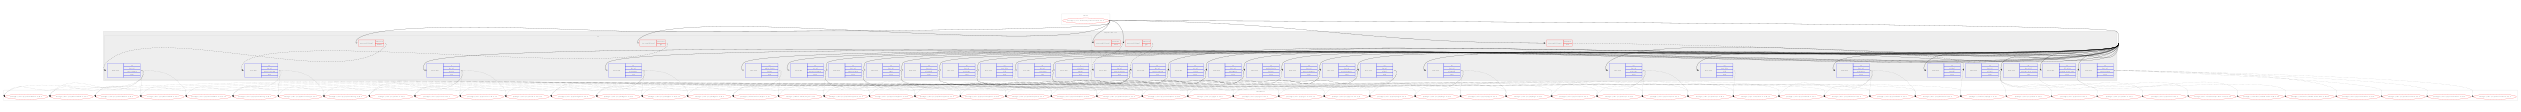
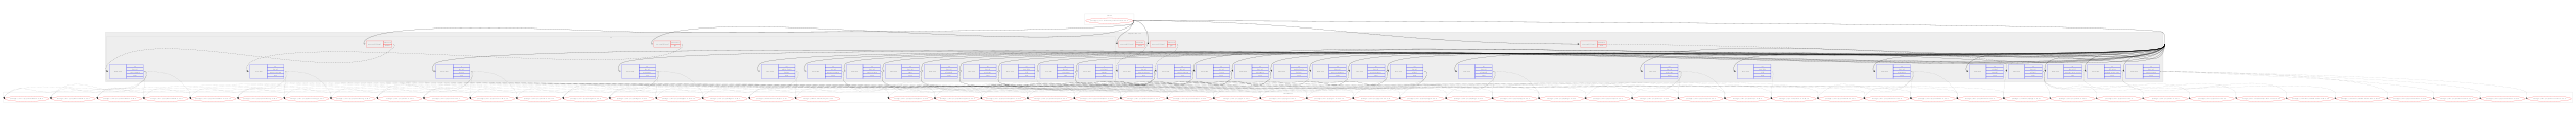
  digraph {
    compound=true
    concentrate=true
    fontname="IBM Plex Mono"
    fontsize=10
    newrank=true
    rankdir=TB
    ranksep=1.5
    node [color=red fontname="IBM Plex Mono" fontsize=10]
    edge [arrowhead=vee fontname="IBM Plex Mono" headport=w style=dotted tailport=e weight=100]
    n1 [label="portage://sci-astronomy/stellarium-0.49.2" width=4]
    n2 [color=blue label=<<TABLE BORDER="0" CELLBORDER="1" CELLSPACING="0" CELLPADDING="4" WIDTH="220"><TR><TD ROWSPAN="6" CELLPADDING="30">pack_dep</TD></TR><TR><TD WIDTH="110">no</TD></TR><TR><TD>dev-qt</TD></TR><TR><TD>qtpositioning</TD></TR><TR><TD>none</TD></TR><TR><TD></TD></TR></TABLE>> shape=none]
    n3 [label=<<TABLE BORDER="0" CELLBORDER="1" CELLSPACING="0" CELLPADDING="4"><TR><TD ROWSPAN="3" CELLPADDING="10">use_conditional</TD></TR><TR><TD>positive</TD></TR><TR><TD>gps</TD></TR></TABLE>> shape=none]
    n4 [color=blue label=<<TABLE BORDER="0" CELLBORDER="1" CELLSPACING="0" CELLPADDING="4" WIDTH="220"><TR><TD ROWSPAN="6" CELLPADDING="30">pack_dep</TD></TR><TR><TD WIDTH="110">no</TD></TR><TR><TD>dev-qt</TD></TR><TR><TD>qtmultimedia</TD></TR><TR><TD>none</TD></TR><TR><TD></TD></TR></TABLE>> shape=none]
    n5 [label=<<TABLE BORDER="0" CELLBORDER="1" CELLSPACING="0" CELLPADDING="4"><TR><TD ROWSPAN="3" CELLPADDING="10">use_conditional</TD></TR><TR><TD>positive</TD></TR><TR><TD>media</TD></TR></TABLE>> shape=none]
    n6 [color=blue label=<<TABLE BORDER="0" CELLBORDER="1" CELLSPACING="0" CELLPADDING="4" WIDTH="220"><TR><TD ROWSPAN="6" CELLPADDING="30">pack_dep</TD></TR><TR><TD WIDTH="110">no</TD></TR><TR><TD>dev-qt</TD></TR><TR><TD>qttest</TD></TR><TR><TD>none</TD></TR><TR><TD></TD></TR></TABLE>> shape=none]
    n7 [label=<<TABLE BORDER="0" CELLBORDER="1" CELLSPACING="0" CELLPADDING="4"><TR><TD ROWSPAN="3" CELLPADDING="10">use_conditional</TD></TR><TR><TD>positive</TD></TR><TR><TD>test</TD></TR></TABLE>> shape=none]
    n8 [color=blue label=<<TABLE BORDER="0" CELLBORDER="1" CELLSPACING="0" CELLPADDING="4" WIDTH="220"><TR><TD ROWSPAN="6" CELLPADDING="30">pack_dep</TD></TR><TR><TD WIDTH="110">no</TD></TR><TR><TD>dev-qt</TD></TR><TR><TD>qtconcurrent</TD></TR><TR><TD>none</TD></TR><TR><TD></TD></TR></TABLE>> shape=none]
    n9 [color=blue label=<<TABLE BORDER="0" CELLBORDER="1" CELLSPACING="0" CELLPADDING="4" WIDTH="220"><TR><TD ROWSPAN="6" CELLPADDING="30">pack_dep</TD></TR><TR><TD WIDTH="110">no</TD></TR><TR><TD>dev-qt</TD></TR><TR><TD>qtcore</TD></TR><TR><TD>none</TD></TR><TR><TD></TD></TR></TABLE>> shape=none]
    n10 [color=blue label=<<TABLE BORDER="0" CELLBORDER="1" CELLSPACING="0" CELLPADDING="4" WIDTH="220"><TR><TD ROWSPAN="6" CELLPADDING="30">pack_dep</TD></TR><TR><TD WIDTH="110">no</TD></TR><TR><TD>dev-qt</TD></TR><TR><TD>qtgui</TD></TR><TR><TD>none</TD></TR><TR><TD></TD></TR></TABLE>> shape=none]
    n11 [color=blue label=<<TABLE BORDER="0" CELLBORDER="1" CELLSPACING="0" CELLPADDING="4" WIDTH="220"><TR><TD ROWSPAN="6" CELLPADDING="30">pack_dep</TD></TR><TR><TD WIDTH="110">no</TD></TR><TR><TD>dev-qt</TD></TR><TR><TD>qtnetwork</TD></TR><TR><TD>none</TD></TR><TR><TD></TD></TR></TABLE>> shape=none]
    n12 [color=blue label=<<TABLE BORDER="0" CELLBORDER="1" CELLSPACING="0" CELLPADDING="4" WIDTH="220"><TR><TD ROWSPAN="6" CELLPADDING="30">pack_dep</TD></TR><TR><TD WIDTH="110">no</TD></TR><TR><TD>dev-qt</TD></TR><TR><TD>qtopengl</TD></TR><TR><TD>none</TD></TR><TR><TD></TD></TR></TABLE>> shape=none]
    n13 [color=blue label=<<TABLE BORDER="0" CELLBORDER="1" CELLSPACING="0" CELLPADDING="4" WIDTH="220"><TR><TD ROWSPAN="6" CELLPADDING="30">pack_dep</TD></TR><TR><TD WIDTH="110">no</TD></TR><TR><TD>dev-qt</TD></TR><TR><TD>qtprintsupport</TD></TR><TR><TD>none</TD></TR><TR><TD></TD></TR></TABLE>> shape=none]
    n14 [color=blue label=<<TABLE BORDER="0" CELLBORDER="1" CELLSPACING="0" CELLPADDING="4" WIDTH="220"><TR><TD ROWSPAN="6" CELLPADDING="30">pack_dep</TD></TR><TR><TD WIDTH="110">no</TD></TR><TR><TD>dev-qt</TD></TR><TR><TD>qtscript</TD></TR><TR><TD>none</TD></TR><TR><TD></TD></TR></TABLE>> shape=none]
    n15 [color=blue label=<<TABLE BORDER="0" CELLBORDER="1" CELLSPACING="0" CELLPADDING="4" WIDTH="220"><TR><TD ROWSPAN="6" CELLPADDING="30">pack_dep</TD></TR><TR><TD WIDTH="110">no</TD></TR><TR><TD>dev-util</TD></TR><TR><TD>desktop-file-utils</TD></TR><TR><TD>none</TD></TR><TR><TD></TD></TR></TABLE>> shape=none]
    n16 [color=blue label=<<TABLE BORDER="0" CELLBORDER="1" CELLSPACING="0" CELLPADDING="4" WIDTH="220"><TR><TD ROWSPAN="6" CELLPADDING="30">pack_dep</TD></TR><TR><TD WIDTH="110">no</TD></TR><TR><TD>dev-qt</TD></TR><TR><TD>qtserialport</TD></TR><TR><TD>none</TD></TR><TR><TD></TD></TR></TABLE>> shape=none]
    n17 [color=blue label=<<TABLE BORDER="0" CELLBORDER="1" CELLSPACING="0" CELLPADDING="4" WIDTH="220"><TR><TD ROWSPAN="6" CELLPADDING="30">pack_dep</TD></TR><TR><TD WIDTH="110">no</TD></TR><TR><TD>dev-qt</TD></TR><TR><TD>qtwidgets</TD></TR><TR><TD>none</TD></TR><TR><TD></TD></TR></TABLE>> shape=none]
    n18 [color=blue label=<<TABLE BORDER="0" CELLBORDER="1" CELLSPACING="0" CELLPADDING="4" WIDTH="220"><TR><TD ROWSPAN="6" CELLPADDING="30">pack_dep</TD></TR><TR><TD WIDTH="110">no</TD></TR><TR><TD>media-fonts</TD></TR><TR><TD>dejavu</TD></TR><TR><TD>none</TD></TR><TR><TD></TD></TR></TABLE>> shape=none]
    n19 [color=blue label=<<TABLE BORDER="0" CELLBORDER="1" CELLSPACING="0" CELLPADDING="4" WIDTH="220"><TR><TD ROWSPAN="6" CELLPADDING="30">pack_dep</TD></TR><TR><TD WIDTH="110">no</TD></TR><TR><TD>sys-libs</TD></TR><TR><TD>zlib</TD></TR><TR><TD>none</TD></TR><TR><TD></TD></TR></TABLE>> shape=none]
    n20 [color=blue label=<<TABLE BORDER="0" CELLBORDER="1" CELLSPACING="0" CELLPADDING="4" WIDTH="220"><TR><TD ROWSPAN="6" CELLPADDING="30">pack_dep</TD></TR><TR><TD WIDTH="110">no</TD></TR><TR><TD>virtual</TD></TR><TR><TD>opengl</TD></TR><TR><TD>none</TD></TR><TR><TD></TD></TR></TABLE>> shape=none]
    n21 [color=blue label=<<TABLE BORDER="0" CELLBORDER="1" CELLSPACING="0" CELLPADDING="4" WIDTH="220"><TR><TD ROWSPAN="6" CELLPADDING="30">pack_dep</TD></TR><TR><TD WIDTH="110">no</TD></TR><TR><TD>x11-misc</TD></TR><TR><TD>shared-mime-info</TD></TR><TR><TD>none</TD></TR><TR><TD></TD></TR></TABLE>> shape=none]
    n22 [color=blue label=<<TABLE BORDER="0" CELLBORDER="1" CELLSPACING="0" CELLPADDING="4" WIDTH="220"><TR><TD ROWSPAN="6" CELLPADDING="30">pack_dep</TD></TR><TR><TD WIDTH="110">no</TD></TR><TR><TD>dev-qt</TD></TR><TR><TD>qtpositioning</TD></TR><TR><TD>none</TD></TR><TR><TD></TD></TR></TABLE>> shape=none]
    n23 [label=<<TABLE BORDER="0" CELLBORDER="1" CELLSPACING="0" CELLPADDING="4"><TR><TD ROWSPAN="3" CELLPADDING="10">use_conditional</TD></TR><TR><TD>positive</TD></TR><TR><TD>gps</TD></TR></TABLE>> shape=none]
    n24 [color=blue label=<<TABLE BORDER="0" CELLBORDER="1" CELLSPACING="0" CELLPADDING="4" WIDTH="220"><TR><TD ROWSPAN="6" CELLPADDING="30">pack_dep</TD></TR><TR><TD WIDTH="110">no</TD></TR><TR><TD>dev-qt</TD></TR><TR><TD>qtmultimedia</TD></TR><TR><TD>none</TD></TR><TR><TD></TD></TR></TABLE>> shape=none]
    n25 [label=<<TABLE BORDER="0" CELLBORDER="1" CELLSPACING="0" CELLPADDING="4"><TR><TD ROWSPAN="3" CELLPADDING="10">use_conditional</TD></TR><TR><TD>positive</TD></TR><TR><TD>media</TD></TR></TABLE>> shape=none]
    n26 [color=blue label=<<TABLE BORDER="0" CELLBORDER="1" CELLSPACING="0" CELLPADDING="4" WIDTH="220"><TR><TD ROWSPAN="6" CELLPADDING="30">pack_dep</TD></TR><TR><TD WIDTH="110">no</TD></TR><TR><TD>dev-qt</TD></TR><TR><TD>qtcore</TD></TR><TR><TD>none</TD></TR><TR><TD></TD></TR></TABLE>> shape=none]
    n27 [color=blue label=<<TABLE BORDER="0" CELLBORDER="1" CELLSPACING="0" CELLPADDING="4" WIDTH="220"><TR><TD ROWSPAN="6" CELLPADDING="30">pack_dep</TD></TR><TR><TD WIDTH="110">no</TD></TR><TR><TD>dev-qt</TD></TR><TR><TD>qtgui</TD></TR><TR><TD>none</TD></TR><TR><TD></TD></TR></TABLE>> shape=none]
    n28 [color=blue label=<<TABLE BORDER="0" CELLBORDER="1" CELLSPACING="0" CELLPADDING="4" WIDTH="220"><TR><TD ROWSPAN="6" CELLPADDING="30">pack_dep</TD></TR><TR><TD WIDTH="110">no</TD></TR><TR><TD>dev-qt</TD></TR><TR><TD>qtnetwork</TD></TR><TR><TD>none</TD></TR><TR><TD></TD></TR></TABLE>> shape=none]
    n29 [color=blue label=<<TABLE BORDER="0" CELLBORDER="1" CELLSPACING="0" CELLPADDING="4" WIDTH="220"><TR><TD ROWSPAN="6" CELLPADDING="30">pack_dep</TD></TR><TR><TD WIDTH="110">no</TD></TR><TR><TD>dev-qt</TD></TR><TR><TD>qtprintsupport</TD></TR><TR><TD>none</TD></TR><TR><TD></TD></TR></TABLE>> shape=none]
    n30 [color=blue label=<<TABLE BORDER="0" CELLBORDER="1" CELLSPACING="0" CELLPADDING="4" WIDTH="220"><TR><TD ROWSPAN="6" CELLPADDING="30">pack_dep</TD></TR><TR><TD WIDTH="110">no</TD></TR><TR><TD>dev-qt</TD></TR><TR><TD>qtopengl</TD></TR><TR><TD>none</TD></TR><TR><TD></TD></TR></TABLE>> shape=none]
    n31 [color=blue label=<<TABLE BORDER="0" CELLBORDER="1" CELLSPACING="0" CELLPADDING="4" WIDTH="220"><TR><TD ROWSPAN="6" CELLPADDING="30">pack_dep</TD></TR><TR><TD WIDTH="110">no</TD></TR><TR><TD>sys-libs</TD></TR><TR><TD>zlib</TD></TR><TR><TD>none</TD></TR><TR><TD></TD></TR></TABLE>> shape=none]
    n32 [color=blue label=<<TABLE BORDER="0" CELLBORDER="1" CELLSPACING="0" CELLPADDING="4" WIDTH="220"><TR><TD ROWSPAN="6" CELLPADDING="30">pack_dep</TD></TR><TR><TD WIDTH="110">no</TD></TR><TR><TD>dev-qt</TD></TR><TR><TD>qtscript</TD></TR><TR><TD>none</TD></TR><TR><TD></TD></TR></TABLE>> shape=none]
    n33 [color=blue label=<<TABLE BORDER="0" CELLBORDER="1" CELLSPACING="0" CELLPADDING="4" WIDTH="220"><TR><TD ROWSPAN="6" CELLPADDING="30">pack_dep</TD></TR><TR><TD WIDTH="110">no</TD></TR><TR><TD>dev-qt</TD></TR><TR><TD>qtserialport</TD></TR><TR><TD>none</TD></TR><TR><TD></TD></TR></TABLE>> shape=none]
    n34 [color=blue label=<<TABLE BORDER="0" CELLBORDER="1" CELLSPACING="0" CELLPADDING="4" WIDTH="220"><TR><TD ROWSPAN="6" CELLPADDING="30">pack_dep</TD></TR><TR><TD WIDTH="110">no</TD></TR><TR><TD>dev-qt</TD></TR><TR><TD>qtwidgets</TD></TR><TR><TD>none</TD></TR><TR><TD></TD></TR></TABLE>> shape=none]
    n35 [color=blue label=<<TABLE BORDER="0" CELLBORDER="1" CELLSPACING="0" CELLPADDING="4" WIDTH="220"><TR><TD ROWSPAN="6" CELLPADDING="30">pack_dep</TD></TR><TR><TD WIDTH="110">no</TD></TR><TR><TD>media-fonts</TD></TR><TR><TD>dejavu</TD></TR><TR><TD>none</TD></TR><TR><TD></TD></TR></TABLE>> shape=none]
    n36 [color=blue label=<<TABLE BORDER="0" CELLBORDER="1" CELLSPACING="0" CELLPADDING="4" WIDTH="220"><TR><TD ROWSPAN="6" CELLPADDING="30">pack_dep</TD></TR><TR><TD WIDTH="110">no</TD></TR><TR><TD>virtual</TD></TR><TR><TD>opengl</TD></TR><TR><TD>none</TD></TR><TR><TD></TD></TR></TABLE>> shape=none]
    n37 [label="portage://dev-qt/qtmultimedia-5.14.0" width=4]
    n38 [label="portage://dev-qt/qtmultimedia-5.13.2-r1" width=4]
    n39 [label="portage://dev-qt/qtmultimedia-5.13.2" width=4]
    n40 [label="portage://dev-qt/qtmultimedia-5.12.5" width=4]
    n41 [label="portage://dev-qt/qtmultimedia-5.12.3" width=4]
    n42 [label="portage://dev-qt/qtpositioning-5.13.2" width=4]
    n43 [label="portage://dev-qt/qtpositioning-5.12.5" width=4]
    n44 [label="portage://dev-qt/qtpositioning-5.12.3" width=4]
    n45 [label="portage://dev-qt/qttest-5.14.0" width=4]
    n46 [label="portage://dev-qt/qttest-5.13.2" width=4]
    n47 [label="portage://dev-qt/qttest-5.12.5" width=4]
    n48 [label="portage://dev-qt/qttest-5.12.3" width=4]
    n49 [label="portage://dev-qt/qtconcurrent-5.14.0" width=4]
    n50 [label="portage://dev-qt/qtconcurrent-5.13.2" width=4]
    n51 [label="portage://dev-qt/qtconcurrent-5.12.5" width=4]
    n52 [label="portage://dev-qt/qtconcurrent-5.12.3" width=4]
    n53 [label="portage://dev-qt/qtcore-5.14.0" width=4]
    n54 [label="portage://dev-qt/qtcore-5.13.2-r1" width=4]
    n55 [label="portage://dev-qt/qtcore-5.12.5-r1" width=4]
    n56 [label="portage://dev-qt/qtcore-5.12.3" width=4]
    n57 [label="portage://dev-qt/qtgui-5.14.4-r1" width=4]
    n58 [label="portage://dev-qt/qtgui-5.13.2" width=4]
    n59 [label="portage://dev-qt/qtgui-5.12.5" width=4]
    n60 [label="portage://dev-qt/qtgui-5.12.3-r1" width=4]
    n61 [label="portage://dev-qt/qtnetwork-5.14.0" width=4]
    n62 [label="portage://dev-qt/qtnetwork-5.13.2" width=4]
    n63 [label="portage://dev-qt/qtnetwork-5.12.5" width=4]
    n64 [label="portage://dev-qt/qtnetwork-5.12.3" width=4]
    n65 [label="portage://dev-qt/qtopengl-5.14.0" width=4]
    n66 [label="portage://dev-qt/qtopengl-5.13.2" width=4]
    n67 [label="portage://dev-qt/qtopengl-5.12.5" width=4]
    n68 [label="portage://dev-qt/qtopengl-5.12.3" width=4]
    n69 [label="portage://dev-qt/qtprintsupport-5.14.0" width=4]
-   n70 [label="portage://dev-qt/qtprintsupport-5.13.2" width=4]
    n71 [label="portage://dev-qt/qtprintsupport-5.12.5" width=4]
    n72 [label="portage://dev-qt/qtprintsupport-5.12.3" width=4]
    n73 [label="portage://dev-qt/qtscript-5.14.0" width=4]
    n74 [label="portage://dev-qt/qtscript-5.13.2" width=4]
    n75 [label="portage://dev-qt/qtscript-5.12.5" width=4]
    n76 [label="portage://dev-qt/qtscript-5.12.3" width=4]
    n77 [label="portage://dev-qt/qtserialport-5.14.0" width=4]
    n78 [label="portage://dev-qt/qtserialport-7.13.2" width=4]
    n79 [label="portage://dev-qt/qtserialport-5.12.5" width=4]
    n80 [label="portage://dev-qt/qtserialport-5.12.3" width=4]
    n81 [label="portage://dev-qt/qtwidgets-5.14.0" width=4]
    n82 [label="portage://dev-qt/qtwidgets-5.13.2" width=4]
    n83 [label="portage://dev-qt/qtwidgets-5.12.5-r1" width=4]
    n84 [label="portage://dev-qt/qtwidgets-5.12.4" width=4]
    n85 [label="portage://dev-util/desktop-file-utils-0.24" width=4]
    n86 [label="portage://media-fonts/dejavu-2.37" width=4]
    n87 [label="portage://media-fonts/dejavu-2.35" width=4]
    n88 [label="portage://sys-libs/zlib-1.2.11-r2" width=4]
    n89 [label="portage://virtual/opengl-7.0-r2" width=4]
    n90 [label="portage://x11-misc/shared-mime-info-1.10-r1" width=4]
    n91 [label="portage://x11-misc/shared-mime-info-1.10" width=4]
    subgraph cluster_1 {
      color=gray
      label=<<i>ebuild</i>>
      n1
    }
    subgraph cluster_2 {
      color=gray
      label=<<i>dependencies</i>>
      subgraph cluster_3 {
        color=gray
        fillcolor="#eeeeee"
        label=<<i>compile</i>>
        style=filled
        subgraph sub_4 {
          color=gray
          fillcolor="#eeeeee"
          label=<<i>compile</i>>
          style=filled
          n3
          subgraph sub_5 {
            color=gray
            fillcolor="#eeeeee"
            label=<<i>compile</i>>
            style=filled
            n2
          }
        }
        subgraph sub_6 {
          color=gray
          fillcolor="#eeeeee"
          label=<<i>compile</i>>
          style=filled
          n5
          subgraph sub_7 {
            color=gray
            fillcolor="#eeeeee"
            label=<<i>compile</i>>
            style=filled
            n4
          }
        }
        subgraph sub_8 {
          color=gray
          fillcolor="#eeeeee"
          label=<<i>compile</i>>
          style=filled
          n7
          subgraph sub_9 {
            color=gray
            fillcolor="#eeeeee"
            label=<<i>compile</i>>
            style=filled
            n6
          }
        }
        subgraph sub_10 {
          color=gray
          fillcolor="#eeeeee"
          label=<<i>compile</i>>
          style=filled
          n8
        }
        subgraph sub_11 {
          color=gray
          fillcolor="#eeeeee"
          label=<<i>compile</i>>
          style=filled
          n9
        }
        subgraph sub_12 {
          color=gray
          fillcolor="#eeeeee"
          label=<<i>compile</i>>
          style=filled
          n10
        }
        subgraph sub_13 {
          color=gray
          fillcolor="#eeeeee"
          label=<<i>compile</i>>
          style=filled
          n11
        }
        subgraph sub_14 {
          color=gray
          fillcolor="#eeeeee"
          label=<<i>compile</i>>
          style=filled
          n12
        }
        subgraph sub_15 {
          color=gray
          fillcolor="#eeeeee"
          label=<<i>compile</i>>
          style=filled
          n13
        }
        subgraph sub_16 {
          color=gray
          fillcolor="#eeeeee"
          label=<<i>compile</i>>
          style=filled
          n14
        }
        subgraph sub_17 {
          color=gray
          fillcolor="#eeeeee"
          label=<<i>compile</i>>
          style=filled
          n15
        }
        subgraph sub_18 {
          color=gray
          fillcolor="#eeeeee"
          label=<<i>compile</i>>
          style=filled
          n16
        }
        subgraph sub_19 {
          color=gray
          fillcolor="#eeeeee"
          label=<<i>compile</i>>
          style=filled
          n17
        }
        subgraph sub_20 {
          color=gray
          fillcolor="#eeeeee"
          label=<<i>compile</i>>
          style=filled
          n18
        }
        subgraph sub_21 {
          color=gray
          fillcolor="#eeeeee"
          label=<<i>compile</i>>
          style=filled
          n19
        }
        subgraph sub_22 {
          color=gray
          fillcolor="#eeeeee"
          label=<<i>compile</i>>
          style=filled
          n20
        }
        subgraph sub_23 {
          color=gray
          fillcolor="#eeeeee"
          label=<<i>compile</i>>
          style=filled
          n21
        }
      }
      subgraph cluster_24 {
        color=gray
        fillcolor="#eeeeee"
        label=<<i>compile and run</i>>
        style=filled
      }
      subgraph cluster_25 {
        color=gray
        fillcolor="#eeeeee"
        label=<<i>run</i>>
        style=filled
        subgraph sub_26 {
          color=gray
          fillcolor="#eeeeee"
          label=<<i>run</i>>
          style=filled
          n23
          subgraph sub_27 {
            color=gray
            fillcolor="#eeeeee"
            label=<<i>run</i>>
            style=filled
            n22
          }
        }
        subgraph sub_28 {
          color=gray
          fillcolor="#eeeeee"
          label=<<i>run</i>>
          style=filled
          n25
          subgraph sub_29 {
            color=gray
            fillcolor="#eeeeee"
            label=<<i>run</i>>
            style=filled
            n24
          }
        }
        subgraph sub_30 {
          color=gray
          fillcolor="#eeeeee"
          label=<<i>run</i>>
          style=filled
          n26
        }
        subgraph sub_31 {
          color=gray
          fillcolor="#eeeeee"
          label=<<i>run</i>>
          style=filled
          n27
        }
        subgraph sub_32 {
          color=gray
          fillcolor="#eeeeee"
          label=<<i>run</i>>
          style=filled
          n28
        }
        subgraph sub_33 {
          color=gray
          fillcolor="#eeeeee"
          label=<<i>run</i>>
          style=filled
          n29
        }
        subgraph sub_34 {
          color=gray
          fillcolor="#eeeeee"
          label=<<i>run</i>>
          style=filled
          n30
        }
        subgraph sub_35 {
          color=gray
          fillcolor="#eeeeee"
          label=<<i>run</i>>
          style=filled
          n31
        }
        subgraph sub_36 {
          color=gray
          fillcolor="#eeeeee"
          label=<<i>run</i>>
          style=filled
          n32
        }
        subgraph sub_37 {
          color=gray
          fillcolor="#eeeeee"
          label=<<i>run</i>>
          style=filled
          n33
        }
        subgraph sub_38 {
          color=gray
          fillcolor="#eeeeee"
          label=<<i>run</i>>
          style=filled
          n34
        }
        subgraph sub_39 {
          color=gray
          fillcolor="#eeeeee"
          label=<<i>run</i>>
          style=filled
          n35
        }
        subgraph sub_40 {
          color=gray
          fillcolor="#eeeeee"
          label=<<i>run</i>>
          style=filled
          n36
        }
      }
    }
    subgraph cluster_41 {
      color=gray
      label=<<i>candidates</i>>
      rank=same
      subgraph sub_42 {
        color=black
        label=<<i>candidates</i>>
        nodesep=1
        rank=same
        n37
        n38
        n39
        n40
        n41
      }
      subgraph sub_43 {
        color=black
        label=<<i>candidates</i>>
        nodesep=1
        rank=same
        n42
        n43
        n44
      }
      subgraph sub_44 {
        color=black
        label=<<i>candidates</i>>
        nodesep=1
        rank=same
        n45
        n46
        n47
        n48
      }
      subgraph sub_45 {
        color=black
        label=<<i>candidates</i>>
        nodesep=1
        rank=same
        n49
        n50
        n51
        n52
      }
      subgraph sub_46 {
        color=black
        label=<<i>candidates</i>>
        nodesep=1
        rank=same
        n53
        n54
        n55
        n56
      }
      subgraph sub_47 {
        color=black
        label=<<i>candidates</i>>
        nodesep=1
        rank=same
        n57
        n58
        n59
        n60
      }
      subgraph sub_48 {
        color=black
        label=<<i>candidates</i>>
        nodesep=1
        rank=same
        n61
        n62
        n63
        n64
      }
      subgraph sub_49 {
        color=black
        label=<<i>candidates</i>>
        nodesep=1
        rank=same
        n65
        n66
        n67
        n68
      }
      subgraph sub_50 {
        color=black
        label=<<i>candidates</i>>
        nodesep=1
        rank=same
        n69
-       n70
        n71
        n72
      }
      subgraph sub_51 {
        color=black
        label=<<i>candidates</i>>
        nodesep=1
        rank=same
        n73
        n74
        n75
        n76
      }
      subgraph sub_52 {
        color=black
        label=<<i>candidates</i>>
        nodesep=1
        rank=same
        n77
        n78
        n79
        n80
      }
      subgraph sub_53 {
        color=black
        label=<<i>candidates</i>>
        nodesep=1
        rank=same
        n81
        n82
        n83
        n84
      }
      subgraph sub_54 {
        color=black
        label=<<i>candidates</i>>
        nodesep=1
        rank=same
        n85
      }
      subgraph sub_55 {
        color=black
        label=<<i>candidates</i>>
        nodesep=1
        rank=same
        n86
        n87
      }
      subgraph sub_56 {
        color=black
        label=<<i>candidates</i>>
        nodesep=1
        rank=same
        n88
      }
      subgraph sub_57 {
        color=black
        label=<<i>candidates</i>>
        nodesep=1
        rank=same
        n89
      }
      subgraph sub_58 {
        color=black
        label=<<i>candidates</i>>
        nodesep=1
        rank=same
        n90
        n91
      }
      subgraph sub_59 {
        color=black
        label=<<i>candidates</i>>
        nodesep=1
        rank=same
        n42
        n43
        n44
      }
      subgraph sub_60 {
        color=black
        label=<<i>candidates</i>>
        nodesep=1
        rank=same
        n37
        n38
        n39
        n40
        n41
      }
      subgraph sub_61 {
        color=black
        label=<<i>candidates</i>>
        nodesep=1
        rank=same
        n53
        n54
        n55
        n56
      }
      subgraph sub_62 {
        color=black
        label=<<i>candidates</i>>
        nodesep=1
        rank=same
        n57
        n58
        n59
        n60
      }
      subgraph sub_63 {
        color=black
        label=<<i>candidates</i>>
        nodesep=1
        rank=same
        n61
        n62
        n63
        n64
      }
      subgraph sub_64 {
        color=black
        label=<<i>candidates</i>>
        nodesep=1
        rank=same
        n65
        n66
        n67
        n68
      }
      subgraph sub_65 {
        color=black
        label=<<i>candidates</i>>
        nodesep=1
        rank=same
        n69
-       n70
        n71
        n72
      }
      subgraph sub_66 {
        color=black
        label=<<i>candidates</i>>
        nodesep=1
        rank=same
        n73
        n74
        n75
        n76
      }
      subgraph sub_67 {
        color=black
        label=<<i>candidates</i>>
        nodesep=1
        rank=same
        n77
        n78
        n79
        n80
      }
      subgraph sub_68 {
        color=black
        label=<<i>candidates</i>>
        nodesep=1
        rank=same
        n88
      }
      subgraph sub_69 {
        color=black
        label=<<i>candidates</i>>
        nodesep=1
        rank=same
        n81
        n82
        n83
        n84
      }
      subgraph sub_70 {
        color=black
        label=<<i>candidates</i>>
        nodesep=1
        rank=same
        n86
        n87
      }
      subgraph sub_71 {
        color=black
        label=<<i>candidates</i>>
        nodesep=1
        rank=same
        n89
      }
    }
    n1 -> n3 [style=solid weight=20]
    n1 -> n5 [style=solid weight=20]
    n1 -> n7 [style=solid weight=20]
    n1 -> n8 [style=solid weight=20]
    n1 -> n9 [style=solid weight=20]
    n1 -> n10 [style=solid weight=20]
    n1 -> n11 [style=solid weight=20]
    n1 -> n12 [style=solid weight=20]
    n1 -> n13 [style=solid weight=20]
    n1 -> n14 [style=solid weight=20]
    n1 -> n15 [style=solid weight=20]
    n1 -> n16 [style=solid weight=20]
    n1 -> n17 [style=solid weight=20]
    n1 -> n18 [style=solid weight=20]
    n1 -> n19 [style=solid weight=20]
    n1 -> n20 [style=solid weight=20]
    n1 -> n21 [style=solid weight=20]
    n1 -> n23 [arrowhead=odot style=solid weight=20]
    n1 -> n25 [arrowhead=odot style=solid weight=20]
    n1 -> n26 [arrowhead=odot style=solid weight=20]
    n1 -> n27 [arrowhead=odot style=solid weight=20]
    n1 -> n28 [arrowhead=odot style=solid weight=20]
    n1 -> n29 [arrowhead=odot style=solid weight=20]
    n1 -> n30 [arrowhead=odot style=solid weight=20]
    n1 -> n31 [arrowhead=odot style=solid weight=20]
    n1 -> n32 [arrowhead=odot style=solid weight=20]
    n1 -> n33 [arrowhead=odot style=solid weight=20]
    n1 -> n34 [arrowhead=odot style=solid weight=20]
    n1 -> n35 [arrowhead=odot style=solid weight=20]
    n1 -> n36 [arrowhead=odot style=solid weight=20]
    n2 -> n42
    n2 -> n43
    n2 -> n44
    n3 -> n2 [style=dashed weight=20]
    n4 -> n37
    n4 -> n38
    n4 -> n39
    n4 -> n40
    n4 -> n41
    n5 -> n4 [style=dashed weight=20]
    n6 -> n45
    n6 -> n46
    n6 -> n47
    n6 -> n48
    n7 -> n6 [style=dashed weight=20]
    n8 -> n49
    n8 -> n50
    n8 -> n51
    n8 -> n52
    n9 -> n53
    n9 -> n54
    n9 -> n55
    n9 -> n56
    n10 -> n57
    n10 -> n58
    n10 -> n59
    n10 -> n60
    n11 -> n61
    n11 -> n62
    n11 -> n63
    n11 -> n64
    n12 -> n65
    n12 -> n66
    n12 -> n67
    n12 -> n68
    n13 -> n69
-   n13 -> n70
    n13 -> n71
    n13 -> n72
    n14 -> n73
    n14 -> n74
    n14 -> n75
    n14 -> n76
    n15 -> n85
    n16 -> n77
    n16 -> n78
    n16 -> n79
    n16 -> n80
    n17 -> n81
    n17 -> n82
    n17 -> n83
    n17 -> n84
    n18 -> n86
    n18 -> n87
    n19 -> n88
    n20 -> n89
    n21 -> n90
    n21 -> n91
    n22 -> n42
    n22 -> n43
    n22 -> n44
    n23 -> n22 [style=dashed weight=20]
    n24 -> n37
    n24 -> n38
    n24 -> n39
    n24 -> n40
    n24 -> n41
    n25 -> n24 [style=dashed weight=20]
    n26 -> n53
    n26 -> n54
    n26 -> n55
    n26 -> n56
    n27 -> n57
    n27 -> n58
    n27 -> n59
    n27 -> n60
    n28 -> n61
    n28 -> n62
    n28 -> n63
    n28 -> n64
    n29 -> n69
-   n29 -> n70
    n29 -> n71
    n29 -> n72
    n30 -> n65
    n30 -> n66
    n30 -> n67
    n30 -> n68
    n31 -> n88
    n32 -> n73
    n32 -> n74
    n32 -> n75
    n32 -> n76
    n33 -> n77
    n33 -> n78
    n33 -> n79
    n33 -> n80
    n34 -> n81
    n34 -> n82
    n34 -> n83
    n34 -> n84
    n35 -> n86
    n35 -> n87
    n36 -> n89
  }
